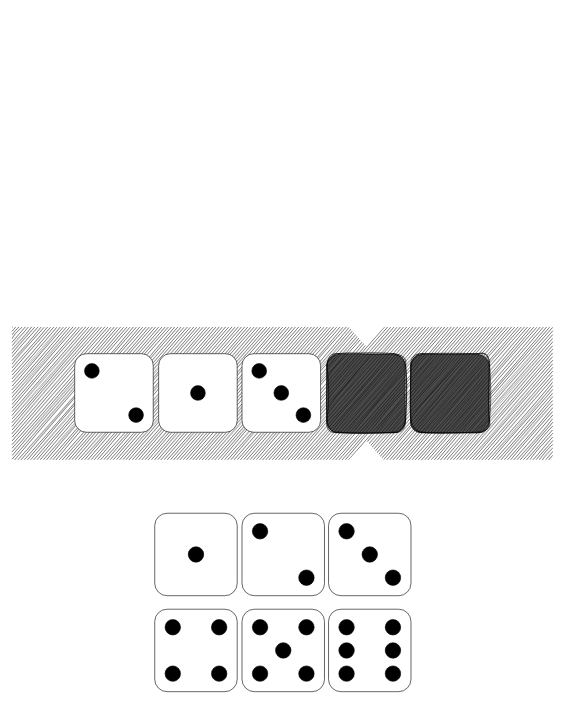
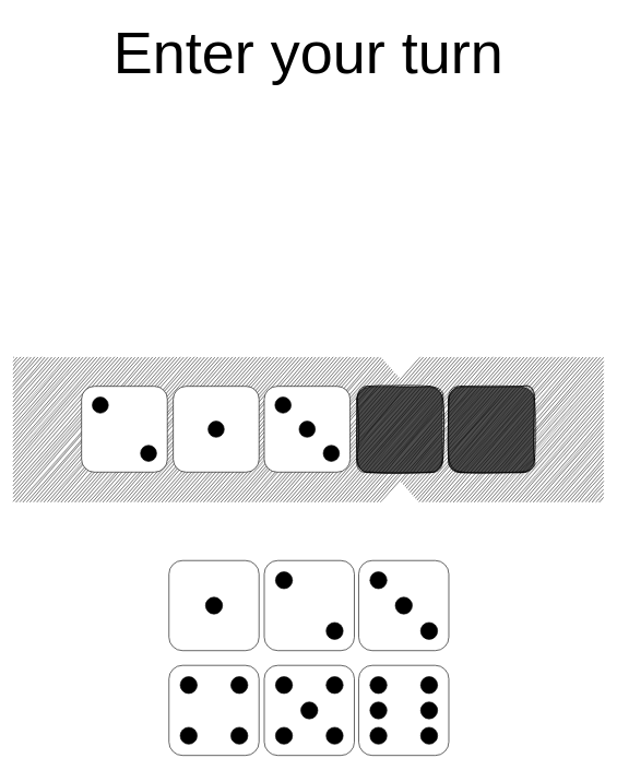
  <mxCell id="0" />
  <mxCell id="1" parent="0" />
+ <mxCell id="2" value="&lt;font style=&quot;font-size: 90px;&quot;&gt;Enter your turn&lt;/font&gt;" style="text;html=1;align=center;verticalAlign=middle;resizable=0;points=[];autosize=1;strokeColor=none;fillColor=none;" vertex="1" parent="1"><mxGeometry x="160.33" y="20" width="620" height="120" as="geometry" /></mxCell>
  <mxCell id="3" value="" style="group" vertex="1" connectable="0" parent="1"><mxGeometry y="532.93" width="900" height="559.57" as="geometry" x="20" /></mxCell>
  <mxCell id="4" value="" style="rounded=0;whiteSpace=wrap;html=1;sketch=1;fontSize=60;fillColor=#000000;strokeColor=none;" vertex="1" parent="3"><mxGeometry y="12.07" width="900" height="220" as="geometry" /></mxCell>
  <mxCell id="5" value="" style="group" vertex="1" connectable="0" parent="3"><mxGeometry x="550.001" width="80.758" height="245.835" as="geometry" /></mxCell>
  <mxCell id="6" value="" style="triangle;whiteSpace=wrap;html=1;fontSize=60;fillColor=#FFFFFF;rotation=90;strokeColor=none;" vertex="1" parent="5"><mxGeometry x="18.309" y="-17.93" width="44.14" height="80" as="geometry" /></mxCell>
  <mxCell id="7" value="" style="triangle;whiteSpace=wrap;html=1;fontSize=60;fillColor=#FFFFFF;rotation=-89;strokeColor=none;" vertex="1" parent="5"><mxGeometry x="18.309" y="183.07" width="44.14" height="80" as="geometry" /></mxCell>
  <mxCell id="8" value="" style="group" vertex="1" connectable="0" parent="3"><mxGeometry x="237.5" y="322.07" width="137.5" height="137.5" as="geometry" /></mxCell>
  <mxCell id="9" value="" style="rounded=1;whiteSpace=wrap;html=1;container=0;" vertex="1" parent="8"><mxGeometry width="137.5" height="137.5" as="geometry" /></mxCell>
  <mxCell id="10" value="" style="ellipse;whiteSpace=wrap;html=1;fillColor=#000000;container=0;" vertex="1" parent="8"><mxGeometry x="55.859" y="55.859" width="25.781" height="25.781" as="geometry" /></mxCell>
  <mxCell id="11" value="" style="group" vertex="1" connectable="0" parent="3"><mxGeometry x="527.23" y="322.07" width="137.5" height="137.5" as="geometry" /></mxCell>
  <mxCell id="12" value="" style="rounded=1;whiteSpace=wrap;html=1;container=0;" vertex="1" parent="11"><mxGeometry width="137.5" height="137.5" as="geometry" /></mxCell>
  <mxCell id="13" value="" style="ellipse;whiteSpace=wrap;html=1;fillColor=#000000;container=0;" vertex="1" parent="11"><mxGeometry x="17.188" y="17.188" width="25.781" height="25.781" as="geometry" /></mxCell>
  <mxCell id="14" value="" style="ellipse;whiteSpace=wrap;html=1;fillColor=#000000;container=0;" vertex="1" parent="11"><mxGeometry x="94.531" y="94.531" width="25.781" height="25.781" as="geometry" /></mxCell>
  <mxCell id="15" value="" style="ellipse;whiteSpace=wrap;html=1;fillColor=#000000;container=0;" vertex="1" parent="11"><mxGeometry x="55.859" y="55.859" width="25.781" height="25.781" as="geometry" /></mxCell>
  <mxCell id="16" value="" style="group" vertex="1" connectable="0" parent="3"><mxGeometry x="383" y="322.07" width="137.5" height="137.5" as="geometry" /></mxCell>
  <mxCell id="17" value="" style="rounded=1;whiteSpace=wrap;html=1;container=0;" vertex="1" parent="16"><mxGeometry width="137.5" height="137.5" as="geometry" /></mxCell>
  <mxCell id="18" value="" style="ellipse;whiteSpace=wrap;html=1;fillColor=#000000;container=0;" vertex="1" parent="16"><mxGeometry x="17.188" y="17.188" width="25.781" height="25.781" as="geometry" /></mxCell>
  <mxCell id="19" value="" style="ellipse;whiteSpace=wrap;html=1;fillColor=#000000;container=0;" vertex="1" parent="16"><mxGeometry x="94.531" y="94.531" width="25.781" height="25.781" as="geometry" /></mxCell>
  <mxCell id="20" value="" style="group;container=0;" vertex="1" connectable="0" parent="16"><mxGeometry x="17.188" y="17.188" width="103.125" height="103.125" as="geometry" /></mxCell>
  <mxCell id="21" value="" style="group" vertex="1" connectable="0" parent="3"><mxGeometry x="237.5" y="482.07" width="137.5" height="137.5" as="geometry" /></mxCell>
  <mxCell id="22" value="" style="rounded=1;whiteSpace=wrap;html=1;container=0;" vertex="1" parent="21"><mxGeometry width="137.5" height="137.5" as="geometry" /></mxCell>
  <mxCell id="23" value="" style="ellipse;whiteSpace=wrap;html=1;fillColor=#000000;container=0;" vertex="1" parent="21"><mxGeometry x="17.188" y="17.188" width="25.781" height="25.781" as="geometry" /></mxCell>
  <mxCell id="24" value="" style="ellipse;whiteSpace=wrap;html=1;fillColor=#000000;container=0;" vertex="1" parent="21"><mxGeometry x="94.531" y="94.531" width="25.781" height="25.781" as="geometry" /></mxCell>
  <mxCell id="25" value="" style="ellipse;whiteSpace=wrap;html=1;fillColor=#000000;container=0;" vertex="1" parent="21"><mxGeometry x="94.531" y="17.188" width="25.781" height="25.781" as="geometry" /></mxCell>
  <mxCell id="26" value="" style="ellipse;whiteSpace=wrap;html=1;fillColor=#000000;container=0;" vertex="1" parent="21"><mxGeometry x="17.188" y="94.531" width="25.781" height="25.781" as="geometry" /></mxCell>
  <mxCell id="27" value="" style="group" vertex="1" connectable="0" parent="3"><mxGeometry x="383" y="482.07" width="137.5" height="137.5" as="geometry" /></mxCell>
  <mxCell id="28" value="" style="rounded=1;whiteSpace=wrap;html=1;container=0;" vertex="1" parent="27"><mxGeometry width="137.5" height="137.5" as="geometry" /></mxCell>
  <mxCell id="29" value="" style="ellipse;whiteSpace=wrap;html=1;fillColor=#000000;container=0;" vertex="1" parent="27"><mxGeometry x="17.188" y="17.188" width="25.781" height="25.781" as="geometry" /></mxCell>
  <mxCell id="30" value="" style="ellipse;whiteSpace=wrap;html=1;fillColor=#000000;container=0;" vertex="1" parent="27"><mxGeometry x="94.531" y="94.531" width="25.781" height="25.781" as="geometry" /></mxCell>
  <mxCell id="31" value="" style="ellipse;whiteSpace=wrap;html=1;fillColor=#000000;container=0;" vertex="1" parent="27"><mxGeometry x="94.531" y="17.188" width="25.781" height="25.781" as="geometry" /></mxCell>
  <mxCell id="32" value="" style="ellipse;whiteSpace=wrap;html=1;fillColor=#000000;container=0;" vertex="1" parent="27"><mxGeometry x="17.188" y="94.531" width="25.781" height="25.781" as="geometry" /></mxCell>
  <mxCell id="33" value="" style="ellipse;whiteSpace=wrap;html=1;fillColor=#000000;container=0;" vertex="1" parent="27"><mxGeometry x="55.866" y="55.866" width="25.781" height="25.781" as="geometry" /></mxCell>
  <mxCell id="34" value="" style="rounded=1;whiteSpace=wrap;html=1;container=0;" vertex="1" parent="3"><mxGeometry x="104" y="56.07" width="131" height="131" as="geometry" /></mxCell>
  <mxCell id="35" value="" style="ellipse;whiteSpace=wrap;html=1;fillColor=#000000;container=0;" vertex="1" parent="3"><mxGeometry x="120.375" y="72.445" width="24.562" height="24.562" as="geometry" /></mxCell>
  <mxCell id="36" value="" style="ellipse;whiteSpace=wrap;html=1;fillColor=#000000;container=0;" vertex="1" parent="3"><mxGeometry x="194.062" y="146.133" width="24.562" height="24.562" as="geometry" /></mxCell>
  <mxCell id="37" value="" style="rounded=1;whiteSpace=wrap;html=1;container=0;" vertex="1" parent="3"><mxGeometry x="244" y="56.07" width="131" height="131" as="geometry" /></mxCell>
  <mxCell id="38" value="" style="ellipse;whiteSpace=wrap;html=1;fillColor=#000000;" vertex="1" parent="3"><mxGeometry x="297.219" y="109.289" width="24.562" height="24.562" as="geometry" /></mxCell>
  <mxCell id="39" value="" style="rounded=1;whiteSpace=wrap;html=1;container=0;" vertex="1" parent="3"><mxGeometry x="383" y="56.07" width="131" height="131" as="geometry" /></mxCell>
  <mxCell id="40" value="" style="ellipse;whiteSpace=wrap;html=1;fillColor=#000000;container=0;" vertex="1" parent="3"><mxGeometry x="399.375" y="72.445" width="24.562" height="24.562" as="geometry" /></mxCell>
  <mxCell id="41" value="" style="ellipse;whiteSpace=wrap;html=1;fillColor=#000000;container=0;" vertex="1" parent="3"><mxGeometry x="473.062" y="146.133" width="24.562" height="24.562" as="geometry" /></mxCell>
  <mxCell id="42" value="" style="ellipse;whiteSpace=wrap;html=1;fillColor=#000000;" vertex="1" parent="3"><mxGeometry x="436.219" y="109.289" width="24.562" height="24.562" as="geometry" /></mxCell>
  <mxCell id="43" value="" style="rounded=1;whiteSpace=wrap;html=1;container=0;fillColor=#4D4D4D;" vertex="1" parent="3"><mxGeometry x="524.0" y="57.29" width="131" height="131" as="geometry" /></mxCell>
  <mxCell id="44" value="" style="rounded=1;whiteSpace=wrap;html=1;container=0;fillColor=#000000;sketch=1;curveFitting=1;jiggle=2;" vertex="1" parent="3"><mxGeometry x="524.73" y="56.07" width="131" height="131" as="geometry" /></mxCell>
  <mxCell id="45" value="" style="rounded=1;whiteSpace=wrap;html=1;container=0;fillColor=#4D4D4D;" vertex="1" parent="3"><mxGeometry x="664.0" y="57.29" width="131" height="131" as="geometry" /></mxCell>
  <mxCell id="46" value="" style="rounded=1;whiteSpace=wrap;html=1;container=0;fillColor=#000000;sketch=1;curveFitting=1;jiggle=2;" vertex="1" parent="3"><mxGeometry x="664.73" y="56.07" width="131" height="131" as="geometry" /></mxCell>
  <mxCell id="47" value="" style="group" vertex="1" connectable="0" parent="3"><mxGeometry x="527.23" y="482.07" width="137.5" height="137.5" as="geometry" /></mxCell>
  <mxCell id="48" value="" style="rounded=1;whiteSpace=wrap;html=1;container=0;" vertex="1" parent="47"><mxGeometry width="137.5" height="137.5" as="geometry" /></mxCell>
  <mxCell id="49" value="" style="ellipse;whiteSpace=wrap;html=1;fillColor=#000000;container=0;" vertex="1" parent="47"><mxGeometry x="17.188" y="17.188" width="25.781" height="25.781" as="geometry" /></mxCell>
  <mxCell id="50" value="" style="ellipse;whiteSpace=wrap;html=1;fillColor=#000000;container=0;" vertex="1" parent="47"><mxGeometry x="94.531" y="94.531" width="25.781" height="25.781" as="geometry" /></mxCell>
  <mxCell id="51" value="" style="ellipse;whiteSpace=wrap;html=1;fillColor=#000000;container=0;" vertex="1" parent="47"><mxGeometry x="94.531" y="17.188" width="25.781" height="25.781" as="geometry" /></mxCell>
  <mxCell id="52" value="" style="ellipse;whiteSpace=wrap;html=1;fillColor=#000000;container=0;" vertex="1" parent="47"><mxGeometry x="17.188" y="94.531" width="25.781" height="25.781" as="geometry" /></mxCell>
  <mxCell id="53" value="" style="ellipse;whiteSpace=wrap;html=1;fillColor=#000000;container=0;" vertex="1" parent="47"><mxGeometry x="17.188" y="55.866" width="25.781" height="25.781" as="geometry" /></mxCell>
  <mxCell id="54" value="" style="ellipse;whiteSpace=wrap;html=1;fillColor=#000000;container=0;" vertex="1" parent="47"><mxGeometry x="94.531" y="55.866" width="25.781" height="25.781" as="geometry" /></mxCell>
